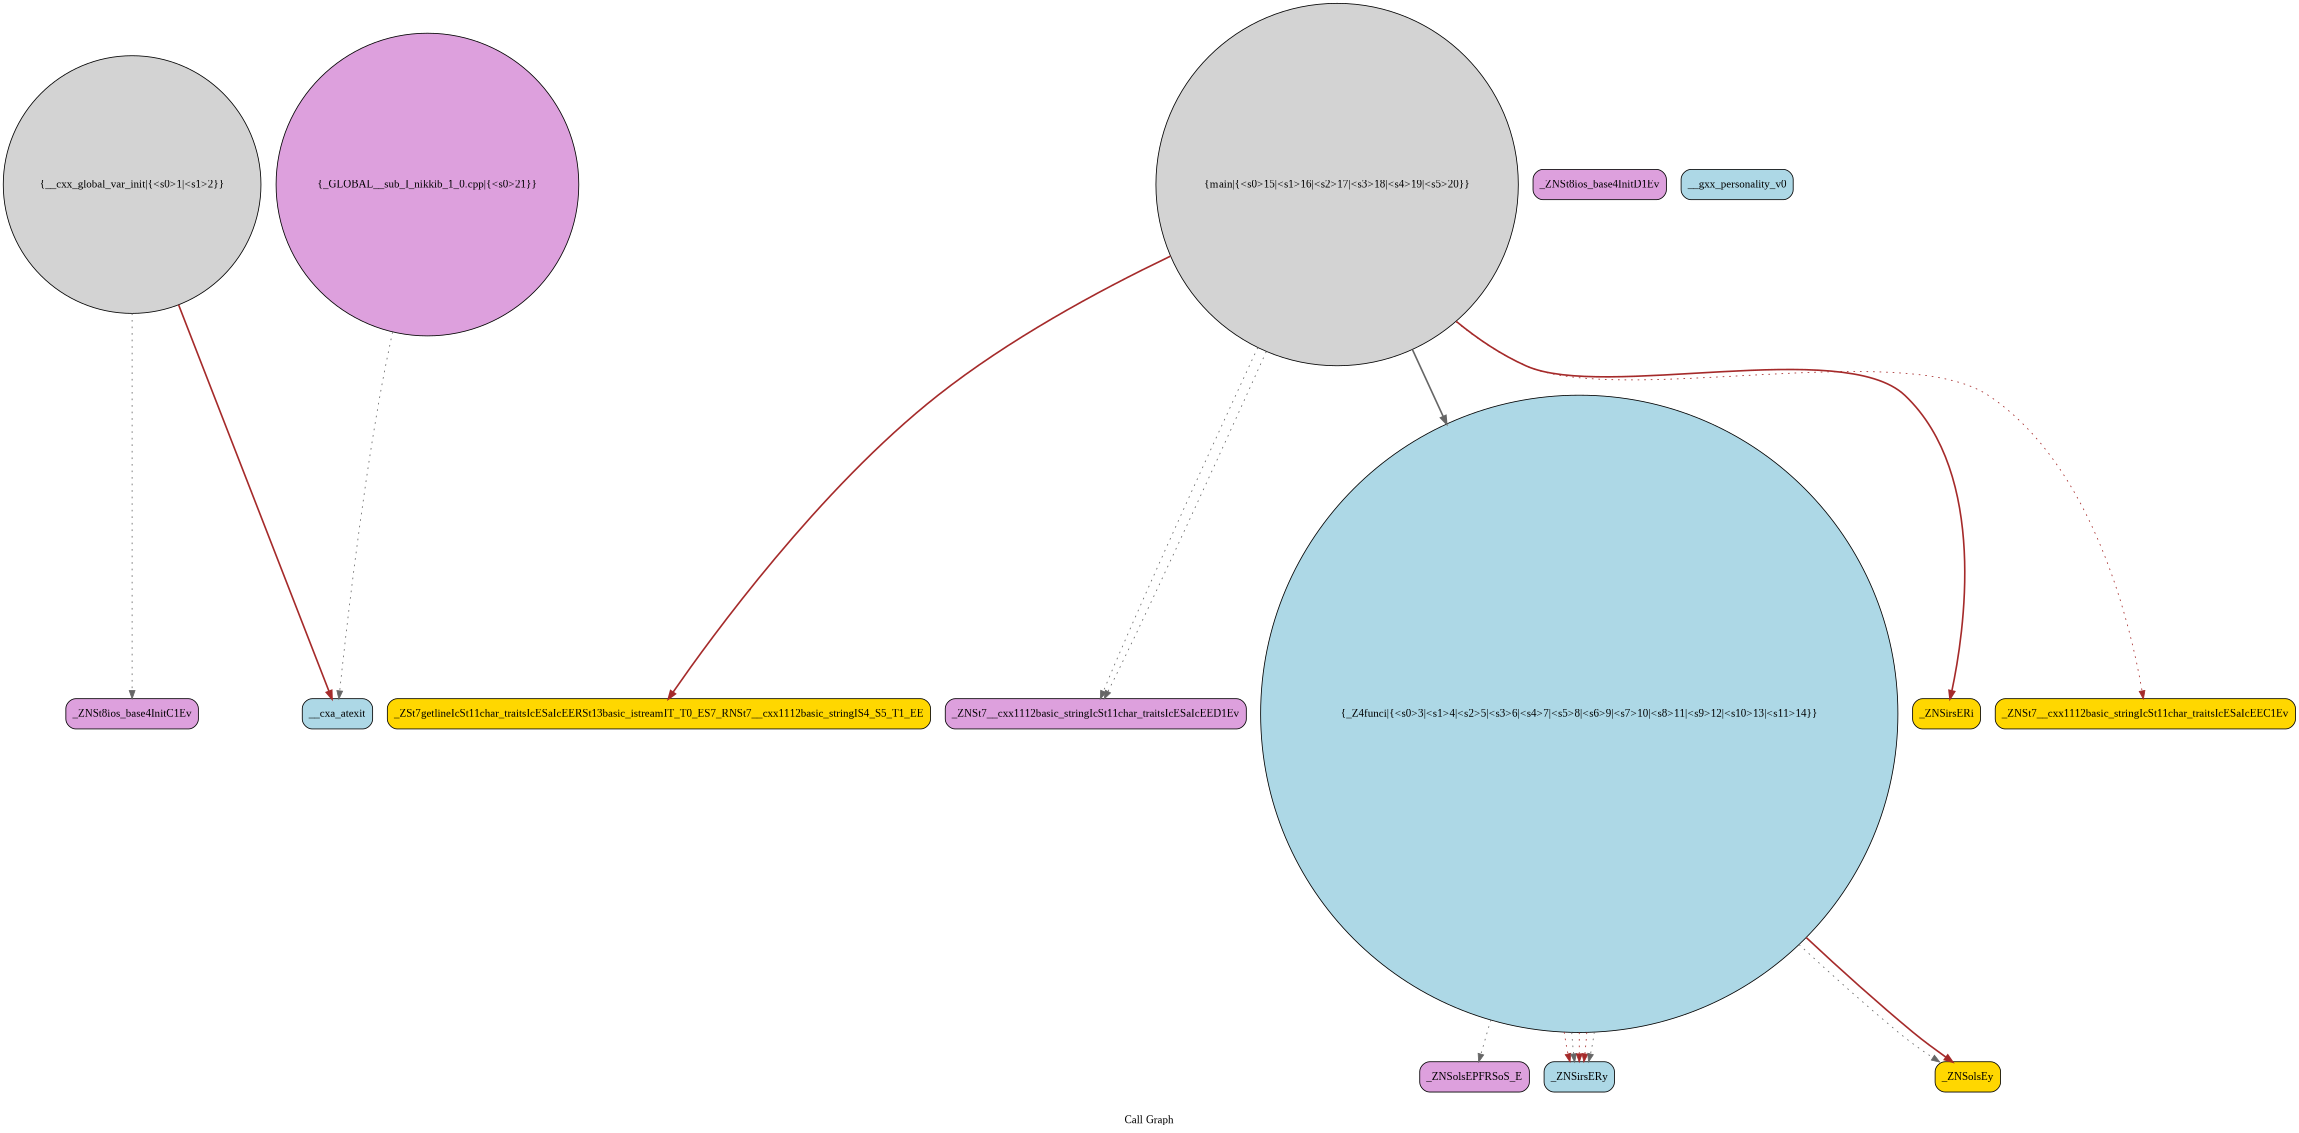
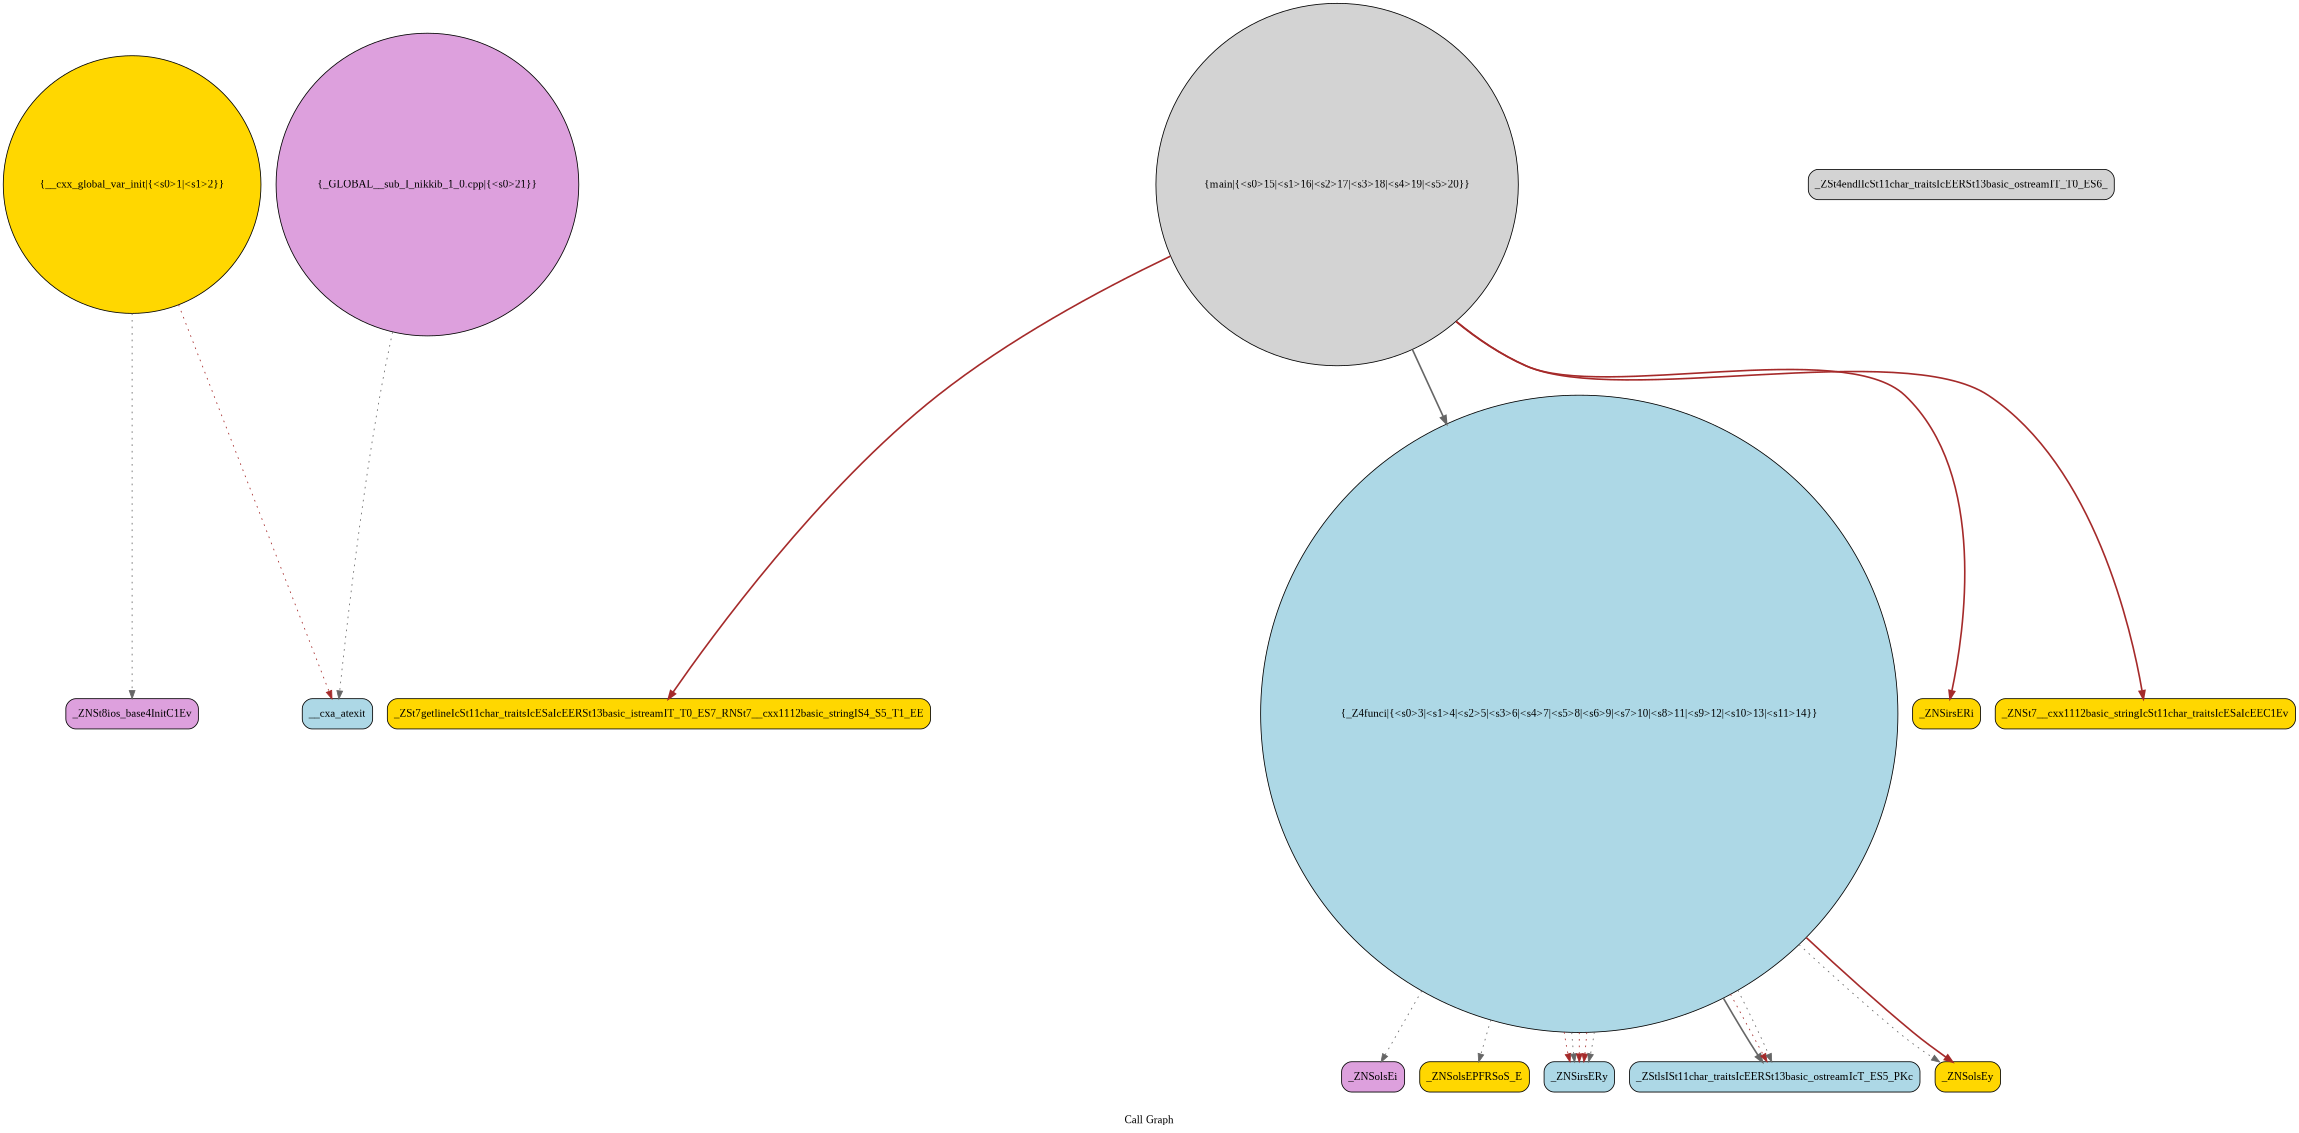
  digraph {
    fontname="Liberation Serif"
    label="Call Graph"
    node [fillcolor=plum fontname="Liberation Serif" shape=Mrecord style=filled]
    edge [color=gray40 fontname="Liberation Serif" style=dotted tailport=s0]
-   n1 [fillcolor=lightgrey label="{__cxx_global_var_init|{<s0>1|<s1>2}}" shape=circle]
+   n1 [fillcolor=gold label="{__cxx_global_var_init|{<s0>1|<s1>2}}" shape=circle]
    n2 [label="{_ZNSt8ios_base4InitC1Ev}"]
    n3 [fillcolor=lightblue label="{__cxa_atexit}"]
+   n4 [label="{_ZNSolsEi}"]
    n5 [fillcolor=gold label="{_ZSt7getlineIcSt11char_traitsIcESaIcEERSt13basic_istreamIT_T0_ES7_RNSt7__cxx1112basic_stringIS4_S5_T1_EE}"]
-   n6 [label="{_ZNSt8ios_base4InitD1Ev}"]
-   n7 [label="{_ZNSolsEPFRSoS_E}"]
-   n8 [label="{_ZNSt7__cxx1112basic_stringIcSt11char_traitsIcESaIcEED1Ev}"]
+   n7 [fillcolor=gold label="{_ZNSolsEPFRSoS_E}"]
    n9 [fillcolor=lightblue label="{_Z4funci|{<s0>3|<s1>4|<s2>5|<s3>6|<s4>7|<s5>8|<s6>9|<s7>10|<s8>11|<s9>12|<s10>13|<s11>14}}" shape=circle]
    n10 [fillcolor=lightblue label="{_ZNSirsERy}"]
+   n11 [fillcolor=lightblue label="{_ZStlsISt11char_traitsIcEERSt13basic_ostreamIcT_ES5_PKc}"]
    n12 [fillcolor=gold label="{_ZNSolsEy}"]
    n13 [fillcolor=lightgrey label="{main|{<s0>15|<s1>16|<s2>17|<s3>18|<s4>19|<s5>20}}" shape=circle]
    n14 [fillcolor=gold label="{_ZNSirsERi}"]
    n15 [fillcolor=gold label="{_ZNSt7__cxx1112basic_stringIcSt11char_traitsIcESaIcEEC1Ev}"]
-   n16 [fillcolor=lightblue label="{__gxx_personality_v0}"]
+   n17 [fillcolor=lightgrey label="{_ZSt4endlIcSt11char_traitsIcEERSt13basic_ostreamIT_T0_ES6_}"]
    n18 [label="{_GLOBAL__sub_I_nikkib_1_0.cpp|{<s0>21}}" shape=circle]
    n1 -> n2
-   n1 -> n3 [color=brown style=bold tailport=s1]
+   n1 -> n3 [color=brown tailport=s1]
+   n9 -> n4 [tailport=s6]
    n9 -> n7 [tailport=s11]
    n9 -> n10 [color=brown]
    n9 -> n10 [tailport=s1]
    n9 -> n10 [color=brown tailport=s2]
    n9 -> n10 [color=brown tailport=s3]
    n9 -> n10 [tailport=s4]
+   n9 -> n11 [style=bold tailport=s5]
+   n9 -> n11 [color=brown tailport=s7]
+   n9 -> n11 [tailport=s9]
    n9 -> n12 [tailport=s8]
    n9 -> n12 [color=brown style=bold tailport=s10]
    n13 -> n5 [color=brown style=bold tailport=s2]
-   n13 -> n8 [tailport=s4]
-   n13 -> n8 [tailport=s5]
    n13 -> n9 [style=bold tailport=s3]
    n13 -> n14 [color=brown style=bold]
-   n13 -> n15 [color=brown tailport=s1]
+   n13 -> n15 [color=brown style=bold tailport=s1]
    n18 -> n3
  }
